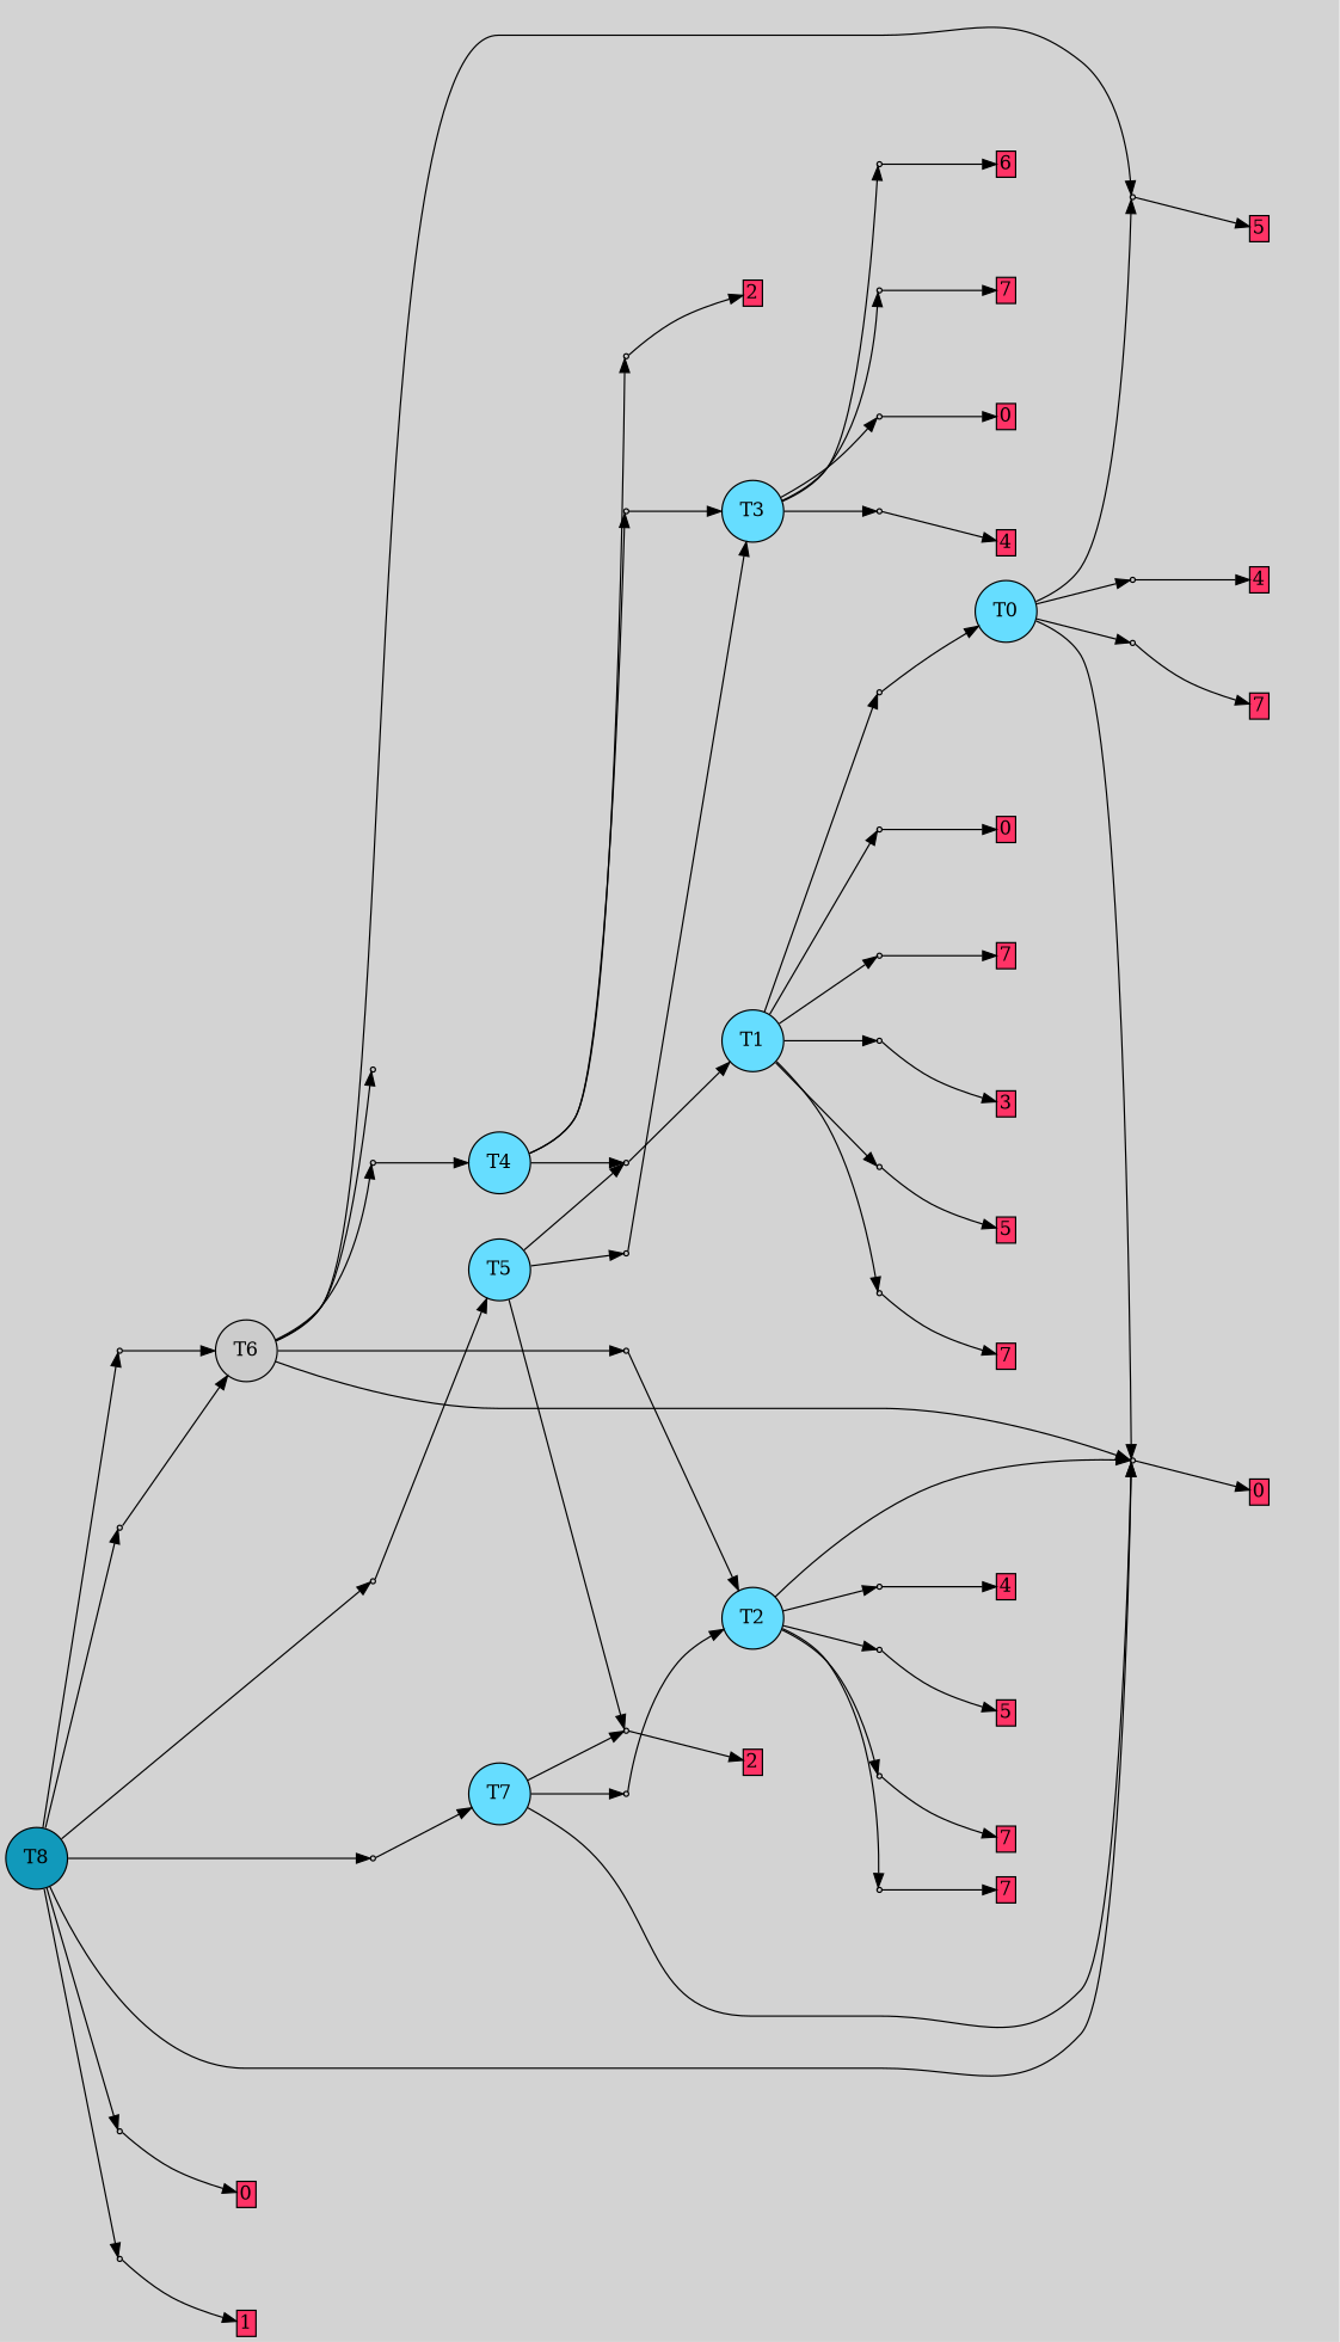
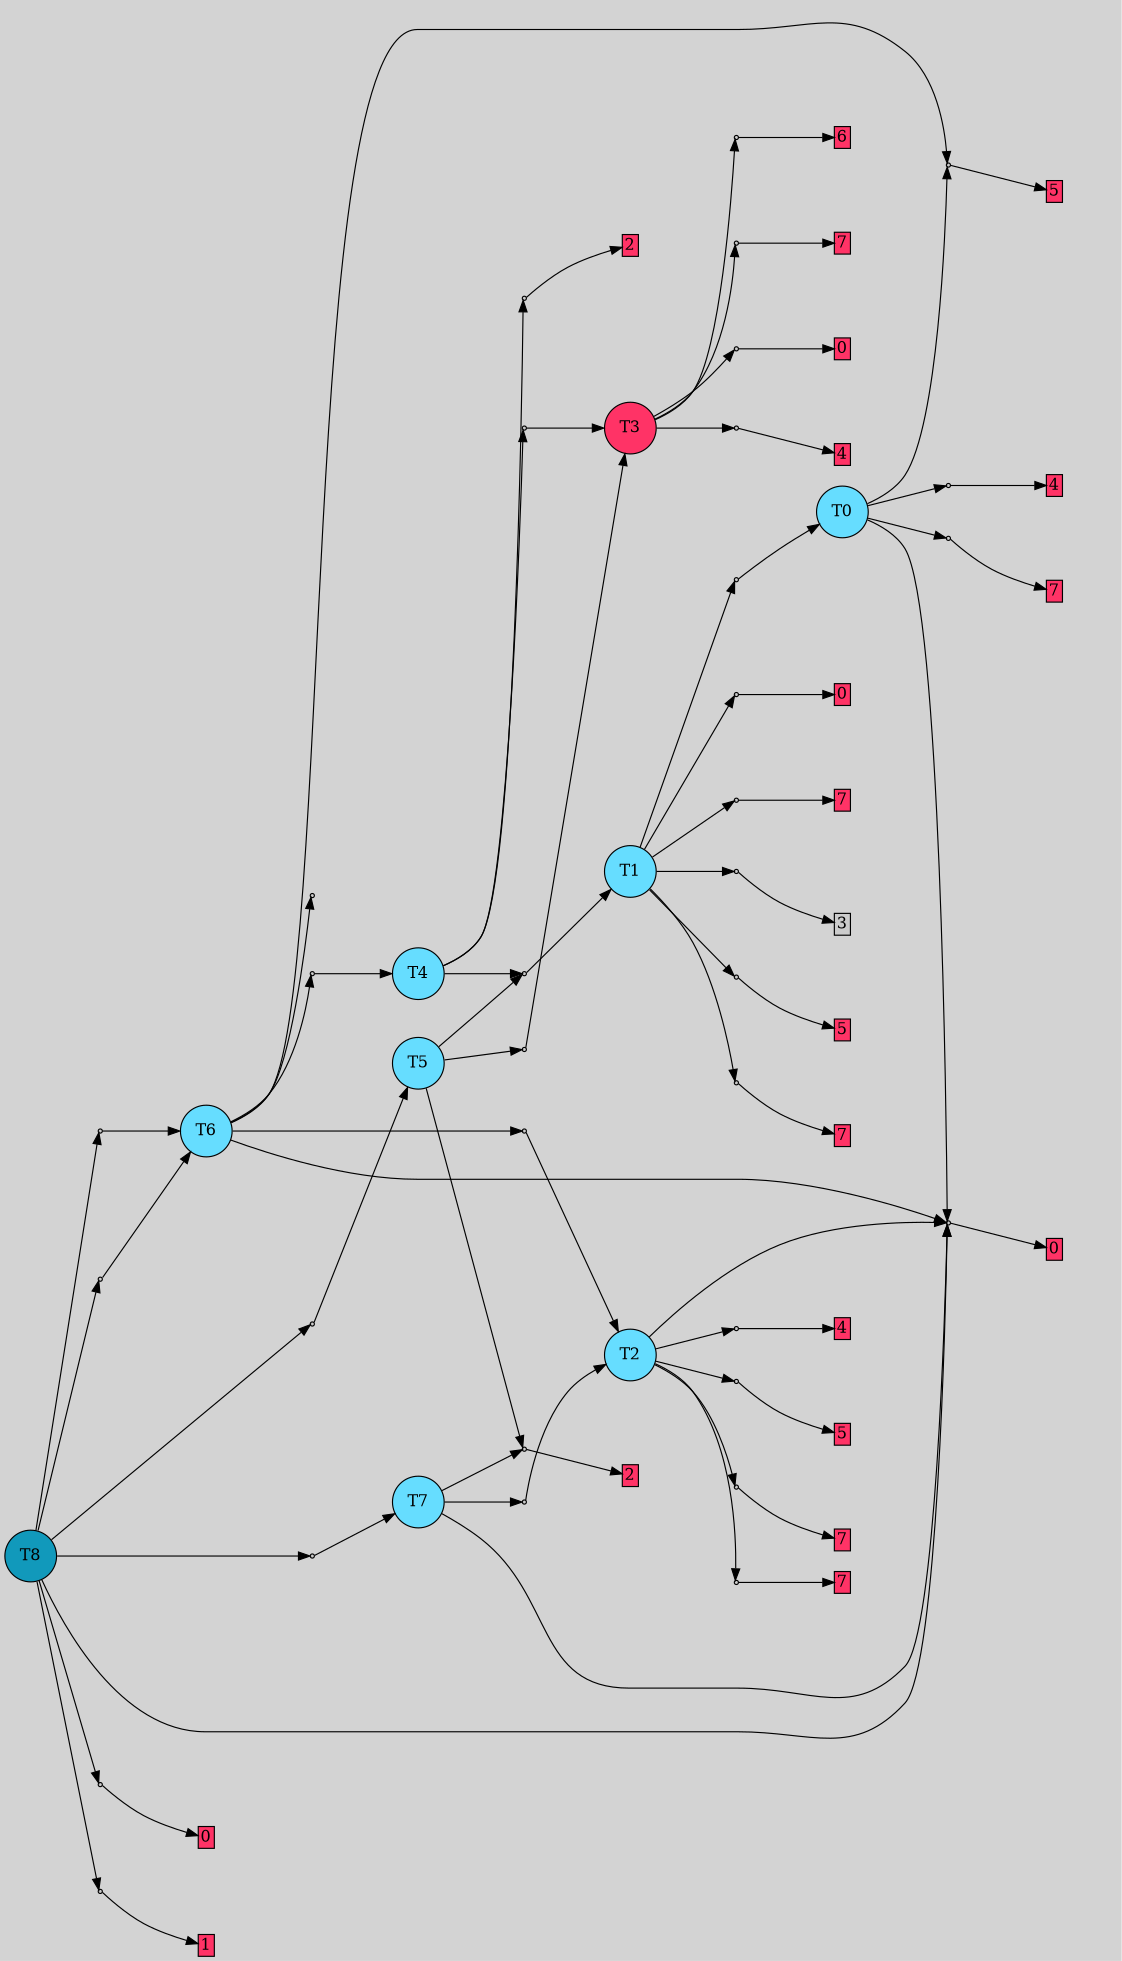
  digraph {
    bgcolor=lightgray
    rankdir=LR
    node [shape=box style=filled]
    T8 [fillcolor="#1199bb" shape=circle]
    P3 [fillcolor="#cccccc" shape=point]
    P27 [fillcolor="#cccccc" shape=point]
    P28 [fillcolor="#cccccc" shape=point]
    P29 [fillcolor="#cccccc" shape=point]
    P30 [fillcolor="#cccccc" shape=point]
    P31 [fillcolor="#cccccc" shape=point]
    P32 [fillcolor="#cccccc" shape=point]
    T0 [fillcolor="#66ddff" shape=circle]
    P0 [fillcolor="#cccccc" shape=point]
    P1 [fillcolor="#cccccc" shape=point]
    P2 [fillcolor="#cccccc" shape=point]
    n13 [label="2|0&2|2#3|5&#92;n" style=invis]
    n14 [fillcolor="#ff3366" height=0 label=5 margin=0.03 width=0]
    n15 [label="2|0&3|4#2|5&#92;n" style=invis]
    n16 [fillcolor="#ff3366" height=0 label=7 margin=0.03 width=0]
    n17 [label="1|0&4|4#3|5&#92;n" style=invis]
    n18 [fillcolor="#ff3366" height=0 label=4 margin=0.03 width=0]
    n19 [label="2|0&1|6#3|1&#92;n" style=invis]
    n20 [fillcolor="#ff3366" height=0 label=0 margin=0.03 width=0]
    T1 [fillcolor="#66ddff" shape=circle]
    P4 [fillcolor="#cccccc" shape=point]
    P5 [fillcolor="#cccccc" shape=point]
    P6 [fillcolor="#cccccc" shape=point]
    P7 [fillcolor="#cccccc" shape=point]
    P8 [fillcolor="#cccccc" shape=point]
    P9 [fillcolor="#cccccc" shape=point]
    n28 [label="8|0&1|6#1|5&#92;n" style=invis]
    n29 [label="2|0&1|6#3|1&#92;n" style=invis]
    n30 [fillcolor="#ff3366" height=0 label=0 margin=0.03 width=0]
    n31 [label="4|0&3|3#2|0&#92;n" style=invis]
    n32 [fillcolor="#ff3366" height=0 label=7 margin=0.03 width=0]
    n33 [label="1|2&2|1#3|2&#92;n5|4&0|5#1|1&#92;n1|0&0|2#0|4&#92;n" style=invis]
-   n34 [fillcolor="#ff3366" height=0 label=3 margin=0.03 width=0]
+   n34 [fillcolor="#cccccc" height=0 label=3 margin=0.03 width=0]
    n35 [label="2|0&2|2#3|5&#92;n" style=invis]
    n36 [fillcolor="#ff3366" height=0 label=5 margin=0.03 width=0]
    n37 [label="2|0&3|4#2|5&#92;n" style=invis]
    n38 [fillcolor="#ff3366" height=0 label=7 margin=0.03 width=0]
    T2 [fillcolor="#66ddff" shape=circle]
    P10 [fillcolor="#cccccc" shape=point]
    P11 [fillcolor="#cccccc" shape=point]
    P12 [fillcolor="#cccccc" shape=point]
    P13 [fillcolor="#cccccc" shape=point]
    n44 [label="4|0&4|4#0|1&#92;n" style=invis]
    n45 [fillcolor="#ff3366" height=0 label=4 margin=0.03 width=0]
    n46 [label="2|0&3|2#1|2&#92;n" style=invis]
    n47 [fillcolor="#ff3366" height=0 label=5 margin=0.03 width=0]
    n48 [label="2|0&3|4#2|6&#92;n" style=invis]
    n49 [fillcolor="#ff3366" height=0 label=7 margin=0.03 width=0]
    n50 [label="2|0&3|4#2|5&#92;n" style=invis]
    n51 [fillcolor="#ff3366" height=0 label=7 margin=0.03 width=0]
-   T3 [fillcolor="#66ddff" shape=circle]
+   T3 [fillcolor="#ff3366" shape=circle]
    P14 [fillcolor="#cccccc" shape=point]
    P15 [fillcolor="#cccccc" shape=point]
    P16 [fillcolor="#cccccc" shape=point]
    P17 [fillcolor="#cccccc" shape=point]
    n57 [label="2|0&1|6#3|1&#92;n" style=invis]
    n58 [fillcolor="#ff3366" height=0 label=0 margin=0.03 width=0]
    n59 [label="4|0&4|6#0|1&#92;n" style=invis]
    n60 [fillcolor="#ff3366" height=0 label=4 margin=0.03 width=0]
    n61 [label="4|6&3|1#4|6&#92;n1|0&0|6#4|0&#92;n" style=invis]
    n62 [fillcolor="#ff3366" height=0 label=6 margin=0.03 width=0]
    n63 [label="2|0&3|4#2|5&#92;n" style=invis]
    n64 [fillcolor="#ff3366" height=0 label=7 margin=0.03 width=0]
    T4 [fillcolor="#66ddff" shape=circle]
    P18 [fillcolor="#cccccc" shape=point]
    P19 [fillcolor="#cccccc" shape=point]
    P20 [fillcolor="#cccccc" shape=point]
    n69 [label="4|0&4|1#1|4&#92;n" style=invis]
    n70 [label="1|0&4|1#3|5&#92;n" style=invis]
    n71 [label="2|0&1|2#3|5&#92;n" style=invis]
    n72 [fillcolor="#ff3366" height=0 label=2 margin=0.03 width=0]
    T5 [fillcolor="#66ddff" shape=circle]
    P21 [fillcolor="#cccccc" shape=point]
    P22 [fillcolor="#cccccc" shape=point]
    n76 [label="4|0&4|1#1|4&#92;n" style=invis]
    n77 [label="2|0&2|2#3|5&#92;n" style=invis]
    n78 [fillcolor="#ff3366" height=0 label=2 margin=0.03 width=0]
-   T6 [fillcolor="#cccccc" shape=circle]
+   T6 [fillcolor="#66ddff" shape=circle]
    P23 [fillcolor="#cccccc" shape=point]
    P24 [fillcolor="#cccccc" shape=point]
    P25 [fillcolor="#cccccc" shape=point]
    n83 [label="4|0&4|6#2|1&#92;n" style=invis]
    n84 [label="8|0&3|4#4|1&#92;n" style=invis]
    n85 [label="2|0&2|2#2|5&#92;n" style=invis]
    T7 [fillcolor="#66ddff" shape=circle]
    P26 [fillcolor="#cccccc" shape=point]
    n88 [label="4|0&4|2#2|1&#92;n" style=invis]
    n89 [label="8|0&3|6#3|2&#92;n" style=invis]
    n90 [label="2|0&3|4#3|7&#92;n" style=invis]
    n91 [label="4|0&4|3#2|1&#92;n" style=invis]
    n92 [label="2|0&3|5#2|5&#92;n" style=invis]
    n93 [fillcolor="#ff3366" height=0 label=0 margin=0.03 width=0]
    n94 [label="2|4&3|3#3|5&#92;n1|0&3|0#0|4&#92;n" style=invis]
    n95 [fillcolor="#ff3366" height=0 label=1 margin=0.03 width=0]
    n96 [label="2|0&3|3#4|0&#92;n" style=invis]
    subgraph sub_1 {
      rank=same
      T8
    }
    T8 -> P3
    T8 -> P27
    T8 -> P28
    T8 -> P29
    T8 -> P30
    T8 -> P31
    T8 -> P32
    P3 -> n19 [style=invis]
    P3 -> n20
    P27 -> T6
    P27 -> n89 [style=invis]
    P28 -> T6
    P28 -> n90 [style=invis]
    P29 -> T7
    P29 -> n91 [style=invis]
    P30 -> n92 [style=invis]
    P30 -> n93
    P31 -> n94 [style=invis]
    P31 -> n95
    P32 -> T5
    P32 -> n96 [style=invis]
    T0 -> P3
    T0 -> P0
    T0 -> P1
    T0 -> P2
    P0 -> n13 [style=invis]
    P0 -> n14
    P1 -> n15 [style=invis]
    P1 -> n16
    P2 -> n17 [style=invis]
    P2 -> n18
    T1 -> P4
    T1 -> P5
    T1 -> P6
    T1 -> P7
    T1 -> P8
    T1 -> P9
    P4 -> T0
    P4 -> n28 [style=invis]
    P5 -> n29 [style=invis]
    P5 -> n30
    P6 -> n31 [style=invis]
    P6 -> n32
    P7 -> n33 [style=invis]
    P7 -> n34
    P8 -> n35 [style=invis]
    P8 -> n36
    P9 -> n37 [style=invis]
    P9 -> n38
    T2 -> P3
    T2 -> P10
    T2 -> P11
    T2 -> P12
    T2 -> P13
    P10 -> n44 [style=invis]
    P10 -> n45
    P11 -> n46 [style=invis]
    P11 -> n47
    P12 -> n48 [style=invis]
    P12 -> n49
    P13 -> n50 [style=invis]
    P13 -> n51
    T3 -> P14
    T3 -> P15
    T3 -> P16
    T3 -> P17
    P14 -> n57 [style=invis]
    P14 -> n58
    P15 -> n59 [style=invis]
    P15 -> n60
    P16 -> n61 [style=invis]
    P16 -> n62
    P17 -> n63 [style=invis]
    P17 -> n64
    T4 -> P18
    T4 -> P19
    T4 -> P20
    P18 -> T3
    P18 -> n69 [style=invis]
    P19 -> T1
    P19 -> n70 [style=invis]
    P20 -> n71 [style=invis]
    P20 -> n72
    T5 -> P19
    T5 -> P21
    T5 -> P22
    P21 -> T3
    P21 -> n76 [style=invis]
    P22 -> n77 [style=invis]
    P22 -> n78
    T6 -> P3
    T6 -> P0
    T6 -> P23
    T6 -> P24
    T6 -> P25
    P23 -> T2
    P23 -> n83 [style=invis]
    P24 -> n84 [style=invis]
    P25 -> T4
    P25 -> n85 [style=invis]
    T7 -> P3
    T7 -> P22
    T7 -> P26
    P26 -> T2
    P26 -> n88 [style=invis]
  }
